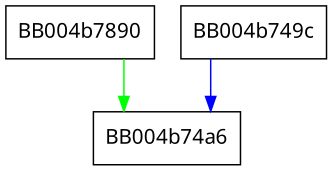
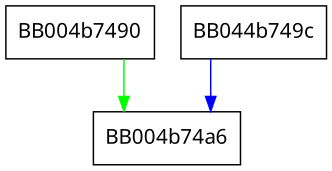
  digraph {
    fontname="Noto Sans"
    splines=ortho
    node [fontname="Noto Sans" shape=box]
    edge [fontname="Noto Sans"]
-   BB004b7490 [label=BB004b7890]
+   BB004b7490
    BB004b74a6
-   BB004b749c
+   BB004b749c [label=BB044b749c]
    BB004b7490 -> BB004b74a6 [color=green]
    BB004b749c -> BB004b74a6 [color=blue]
  }
